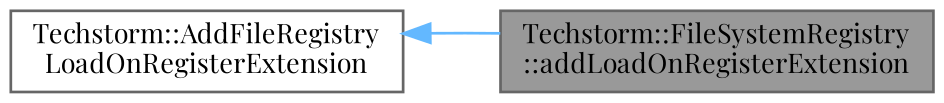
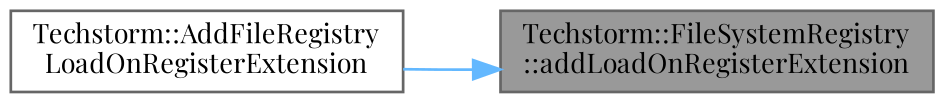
  digraph {
    rankdir=RL
    fontname="Playfair Display"
    node [fontname="Playfair Display" fontsize=10 shape=box style=filled]
    n1 [color=gray40 fillcolor=grey60 fontcolor=black height=0.2 label="Techstorm::FileSystemRegistry\l::addLoadOnRegisterExtension" width=0.4]
    n2 [color=grey40 fillcolor=white height=0.2 label="Techstorm::AddFileRegistry\lLoadOnRegisterExtension" width=0.4]
-   n2 -> n1 [color=steelblue1 dir=back fontname="Playfair Display" fontsize=10 labelfontname=Helvetica labelfontsize=10 style=solid]
+   n1 -> n2 [color=steelblue1 dir=back fontname="Playfair Display" fontsize=10 labelfontname=Helvetica labelfontsize=10 style=solid]
  }
